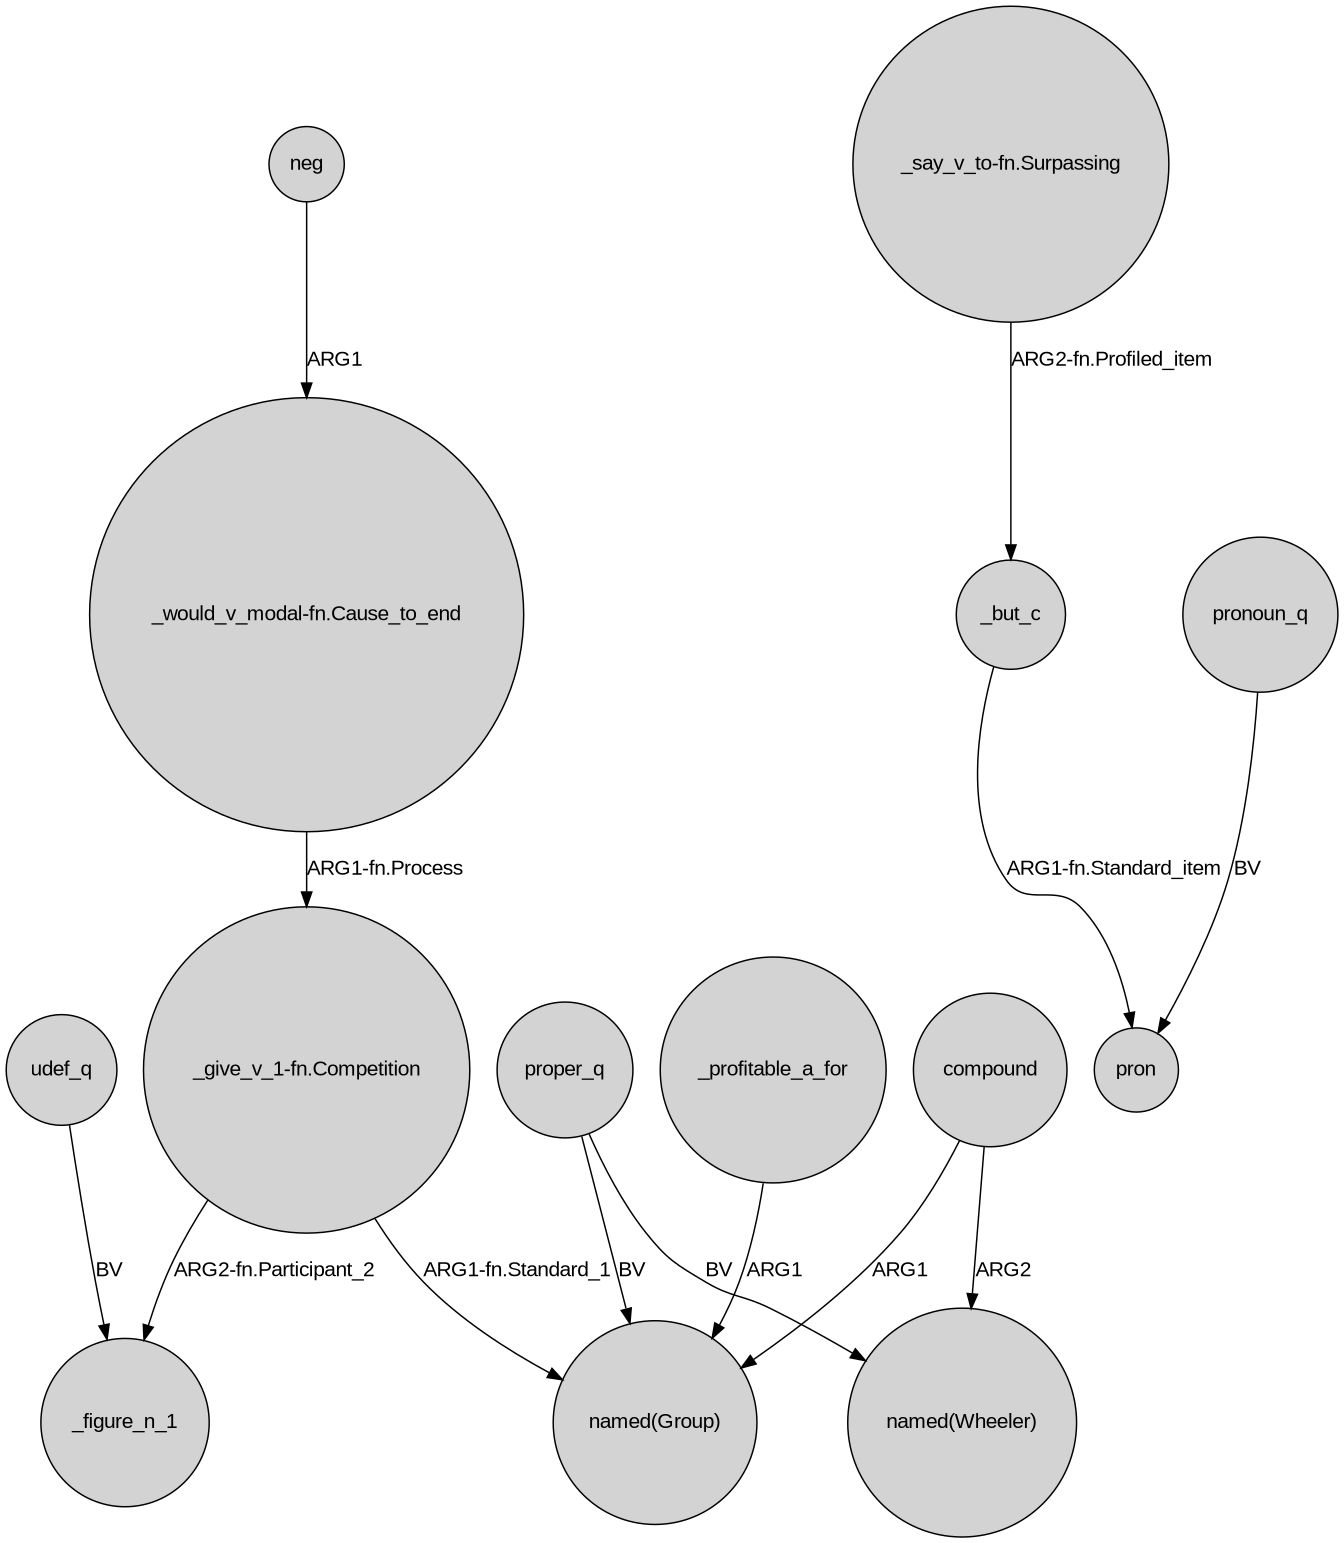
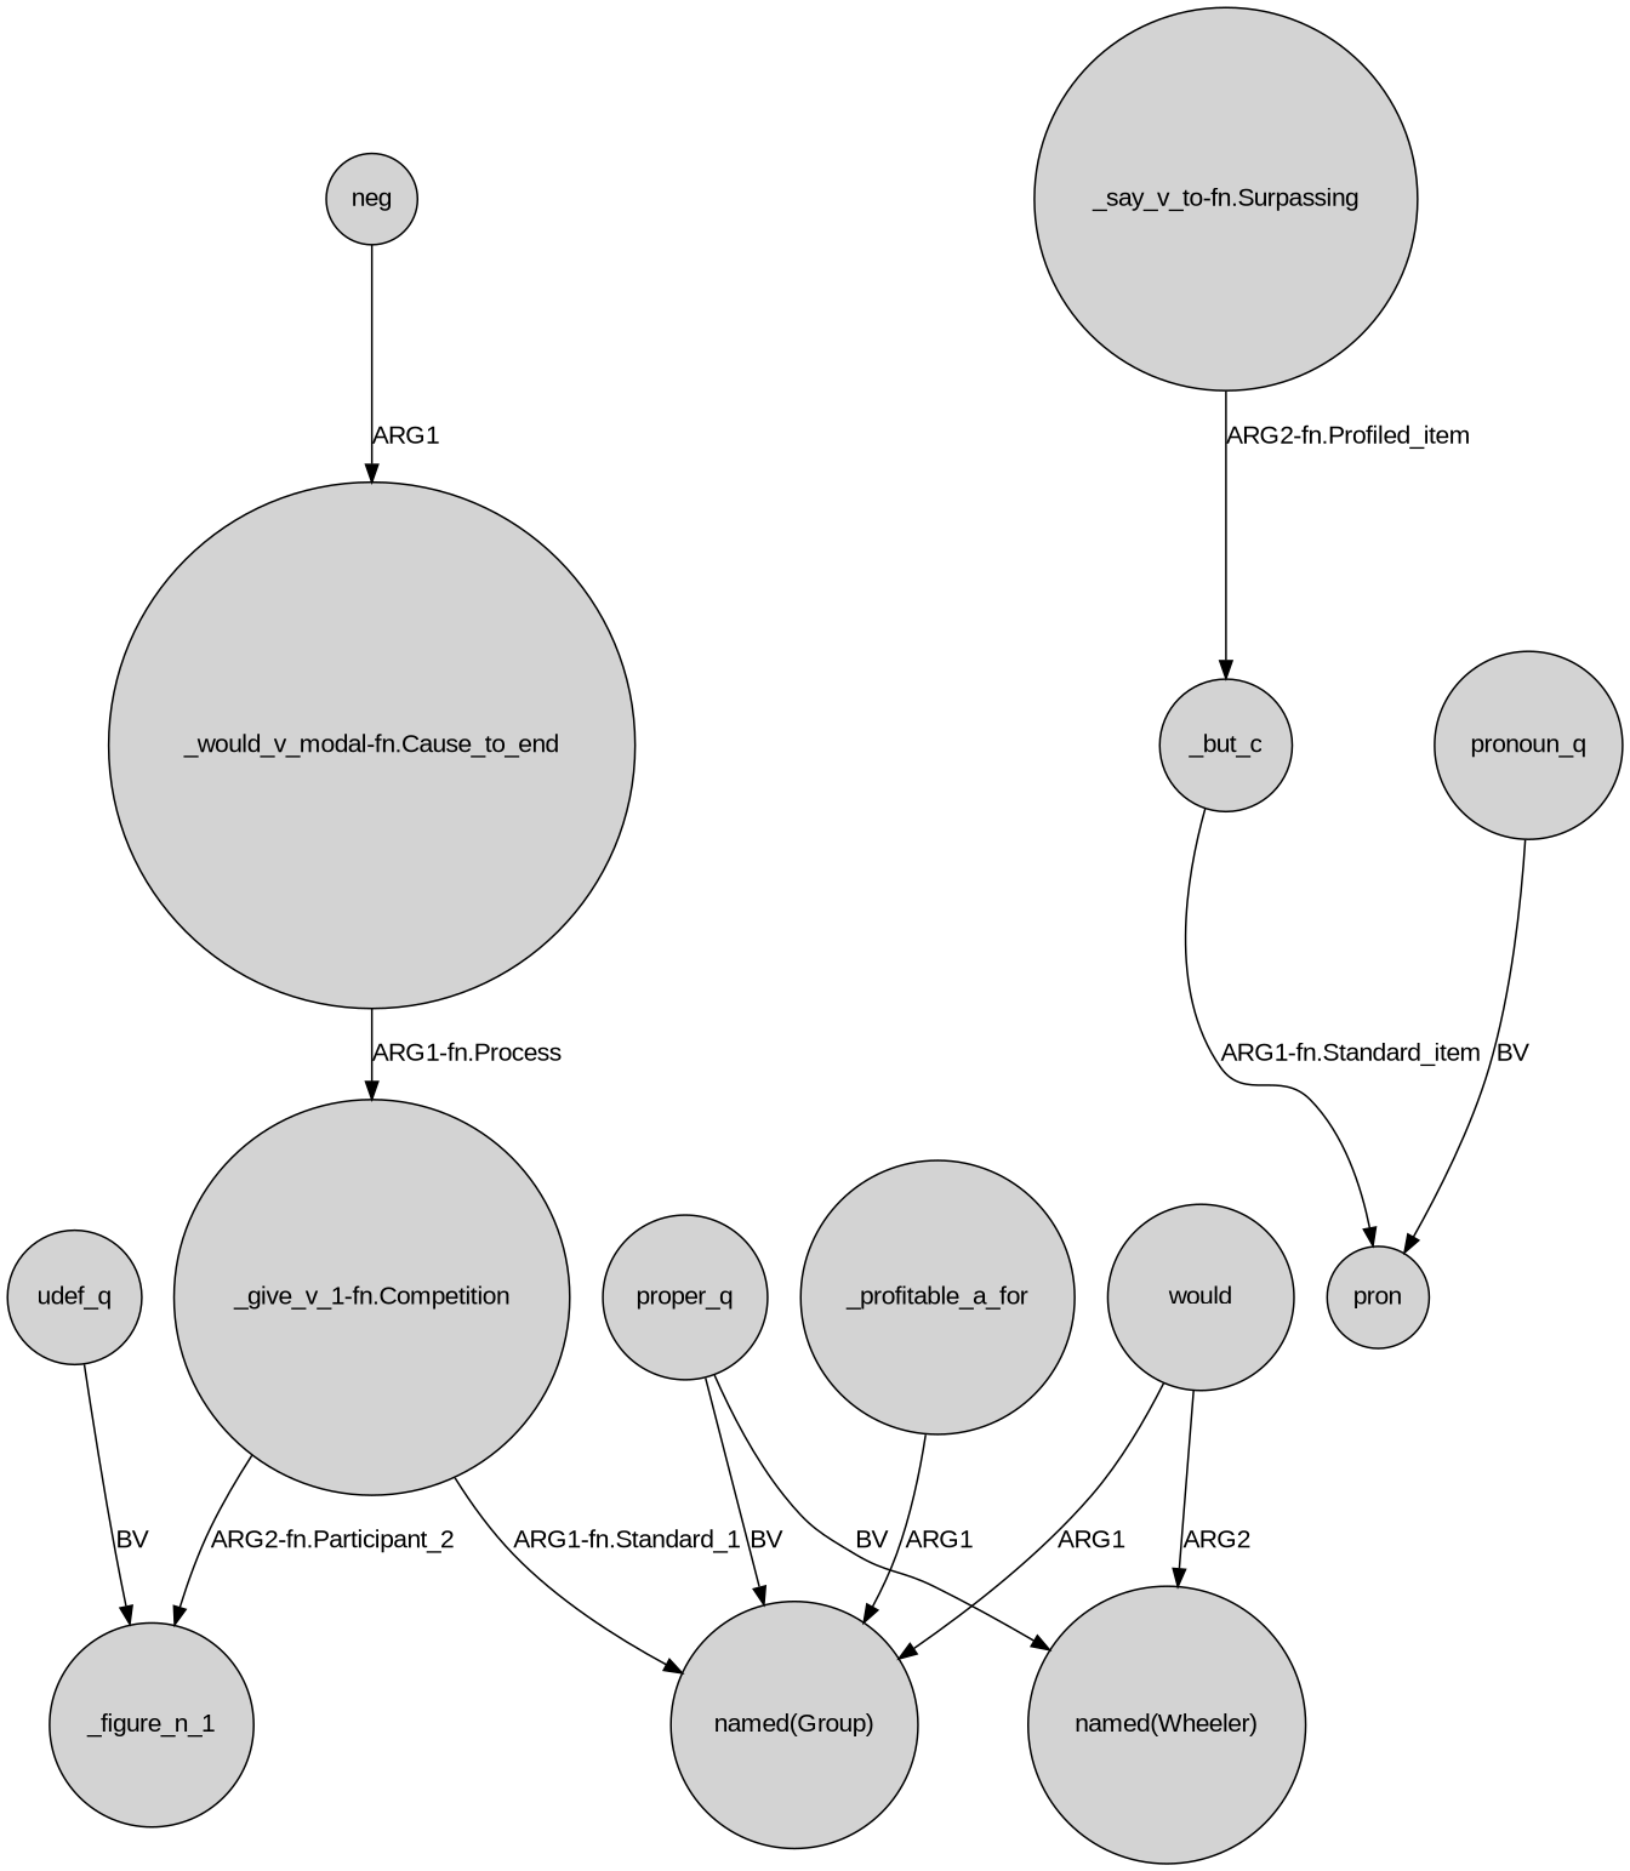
  digraph {
    fontname="Liberation Sans"
    node [fontname="Liberation Sans" shape=circle style=filled]
    edge [fontname="Liberation Sans"]
    _profitable_a_for
    "named(Group)"
    "_give_v_1-fn.Competition"
    _figure_n_1
    udef_q
-   compound
+   compound [label=would]
    "named(Wheeler)"
    neg
    "_would_v_modal-fn.Cause_to_end"
    proper_q
    "_say_v_to-fn.Surpassing"
    _but_c
    pron
    pronoun_q
    _profitable_a_for -> "named(Group)" [label=ARG1]
    "_give_v_1-fn.Competition" -> "named(Group)" [label="ARG1-fn.Standard_1"]
    "_give_v_1-fn.Competition" -> _figure_n_1 [label="ARG2-fn.Participant_2"]
    udef_q -> _figure_n_1 [label=BV]
    compound -> "named(Group)" [label=ARG1]
    compound -> "named(Wheeler)" [label=ARG2]
    neg -> "_would_v_modal-fn.Cause_to_end" [label=ARG1]
    "_would_v_modal-fn.Cause_to_end" -> "_give_v_1-fn.Competition" [label="ARG1-fn.Process"]
    proper_q -> "named(Group)" [label=BV]
    proper_q -> "named(Wheeler)" [label=BV]
    "_say_v_to-fn.Surpassing" -> _but_c [label="ARG2-fn.Profiled_item"]
    _but_c -> pron [label="ARG1-fn.Standard_item"]
    pronoun_q -> pron [label=BV]
  }
